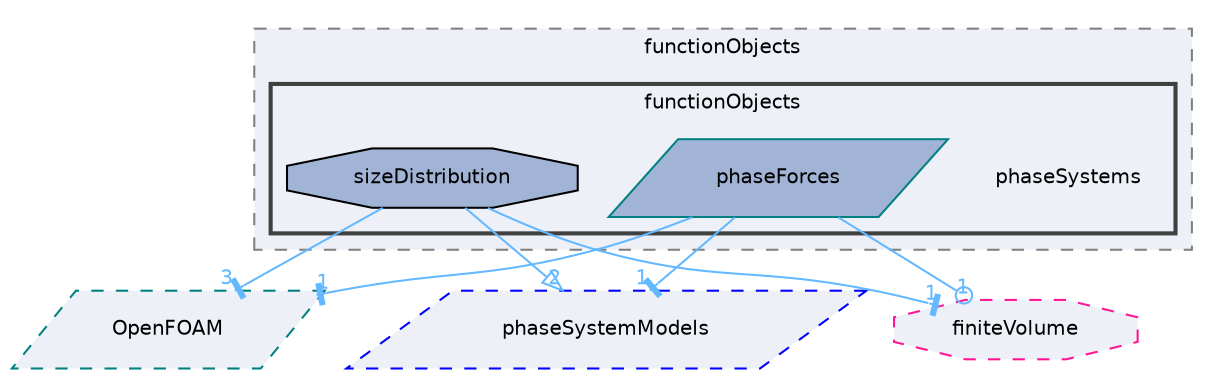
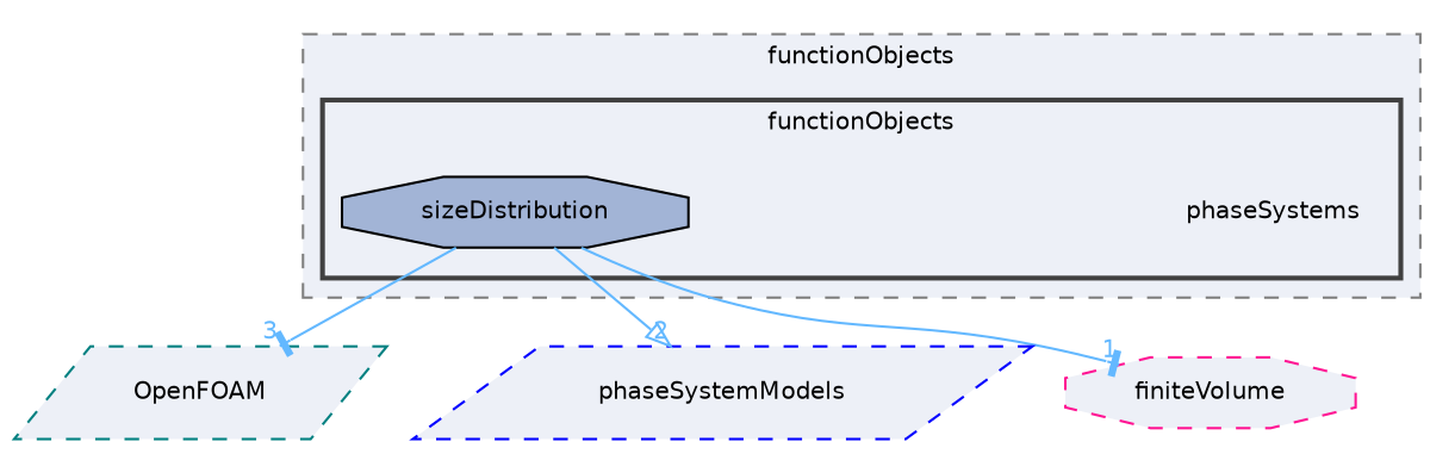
  digraph {
    compound=true
    node [fontname=Helvetica fontsize=10 shape=parallelogram color=teal fillcolor="#edf0f7" style="filled,dashed"]
    edge [color=steelblue1 fontcolor=steelblue1 fontname=Helvetica fontsize=10 headlabel=1 labeldistance=1.5 labelfontname=Helvetica labelfontsize=10 arrowhead=tee]
    n1 [height=0.2 label=phaseSystems shape=plaintext width=0.4 fillcolor="" style=""]
-   n2 [fillcolor="#a2b4d6" height=0.2 label=phaseForces style=filled width=0.4]
    n3 [color=black fillcolor="#a2b4d6" height=0.2 label=sizeDistribution shape=octagon style=filled width=0.4]
    n4 [color=deeppink height=0.2 label=finiteVolume shape=octagon width=0.4]
    n5 [height=0.2 label=OpenFOAM width=0.4]
    n6 [color=blue height=0.2 label=phaseSystemModels width=0.4]
    subgraph cluster_1 {
      bgcolor="#edf0f7"
      fontname=Helvetica
      fontsize=10
      label=functionObjects
      pencolor=grey50
      style="filled,dashed"
      subgraph cluster_2 {
        bgcolor="#edf0f7"
        fontname=Helvetica
        fontsize=10
        pencolor=grey25
        style="filled,bold"
        n1
-       n2
        n3
      }
    }
-   n2 -> n4 [arrowhead=odot]
-   n2 -> n5
-   n2 -> n6
    n3 -> n4
    n3 -> n5 [headlabel=3]
    n3 -> n6 [headlabel=2 arrowhead=onormal]
  }
